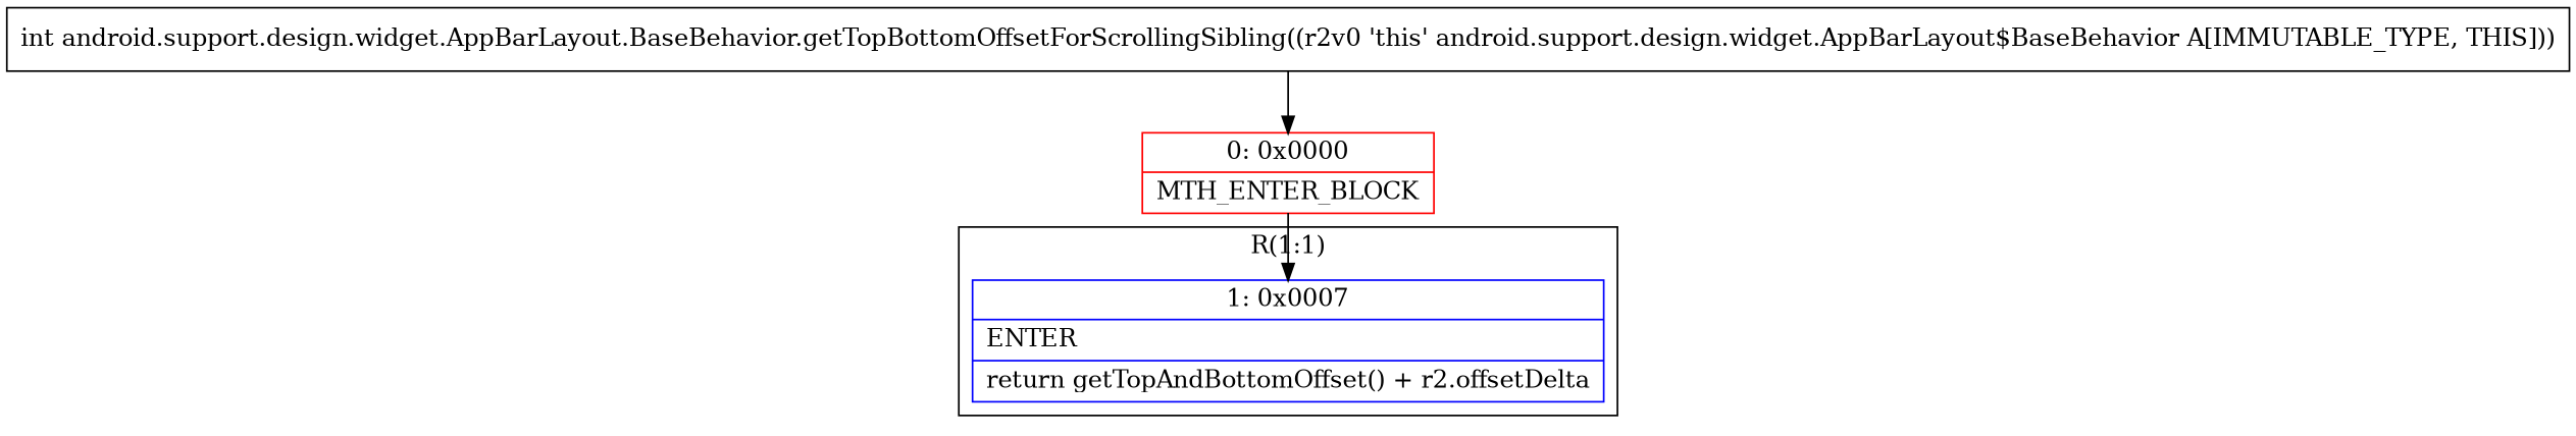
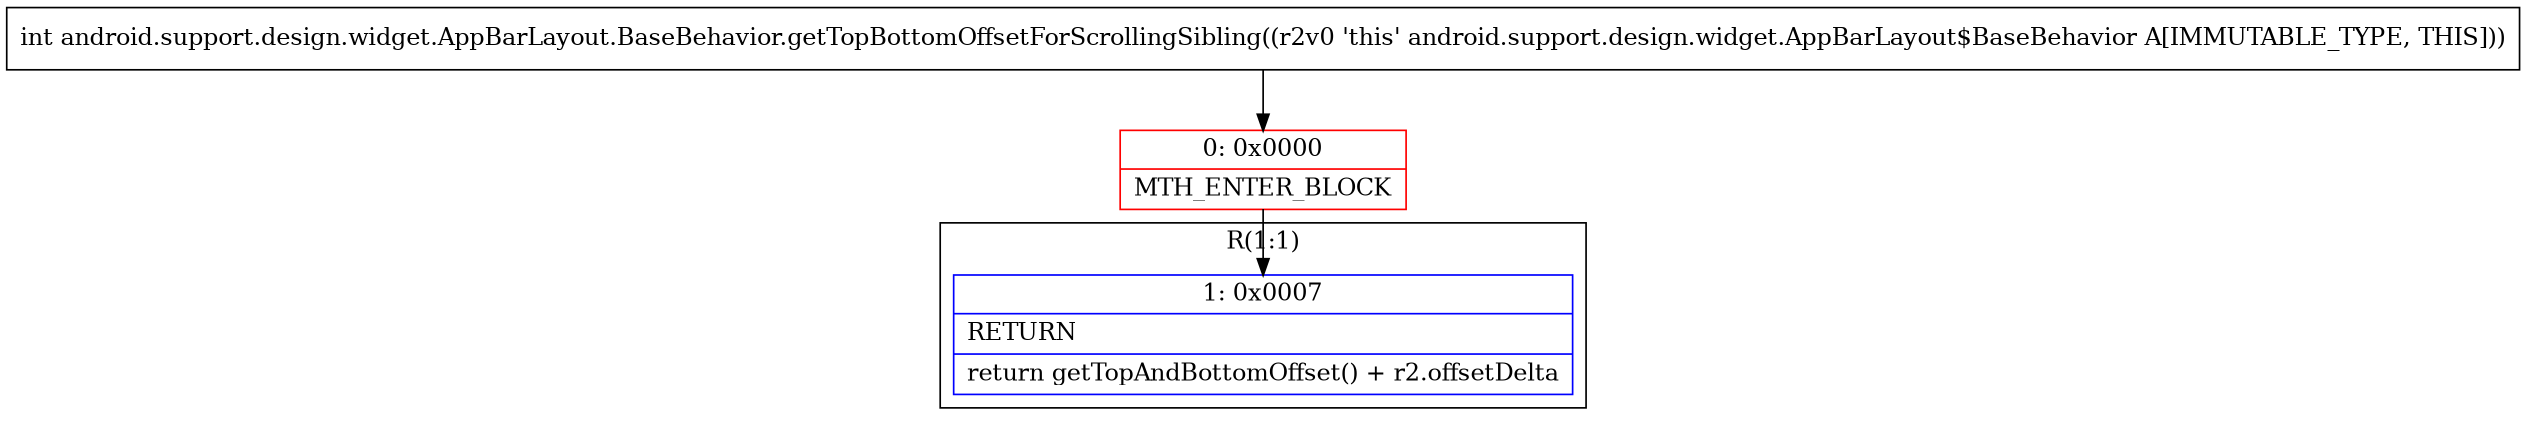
  digraph {
    node [shape=record]
-   n1 [color=blue label="{1\:\ 0x0007|ENTER\l|return getTopAndBottomOffset() + r2.offsetDelta\l}"]
+   n1 [color=blue label="{1\:\ 0x0007|RETURN\l|return getTopAndBottomOffset() + r2.offsetDelta\l}"]
    n2 [color=red label="{0\:\ 0x0000|MTH_ENTER_BLOCK\l}"]
    n3 [label="{int android.support.design.widget.AppBarLayout.BaseBehavior.getTopBottomOffsetForScrollingSibling((r2v0 'this' android.support.design.widget.AppBarLayout$BaseBehavior A[IMMUTABLE_TYPE, THIS])) }"]
    subgraph cluster_1 {
      label="R(1:1)"
      n1
    }
    n2 -> n1
    n3 -> n2
  }
